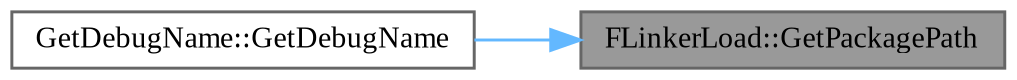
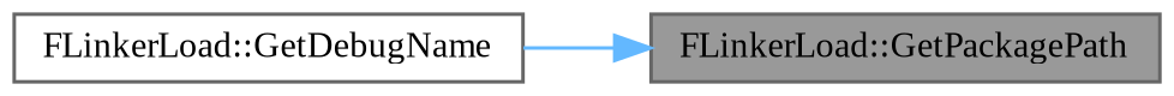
  digraph {
    rankdir=RL
    fontname="Liberation Serif"
    node [fontname="Liberation Serif" fontsize=10 shape=box style=filled]
    n1 [color=gray40 fillcolor=grey60 fontcolor=black height=0.2 label="FLinkerLoad::GetPackagePath" width=0.4]
-   n2 [color=grey40 fillcolor=white height=0.2 label="GetDebugName::GetDebugName" width=0.4]
+   n2 [color=grey40 fillcolor=white height=0.2 label="FLinkerLoad::GetDebugName" width=0.4]
    n1 -> n2 [color=steelblue1 dir=back fontname="Liberation Serif" fontsize=10 labelfontname=Helvetica labelfontsize=10 style=solid]
  }
